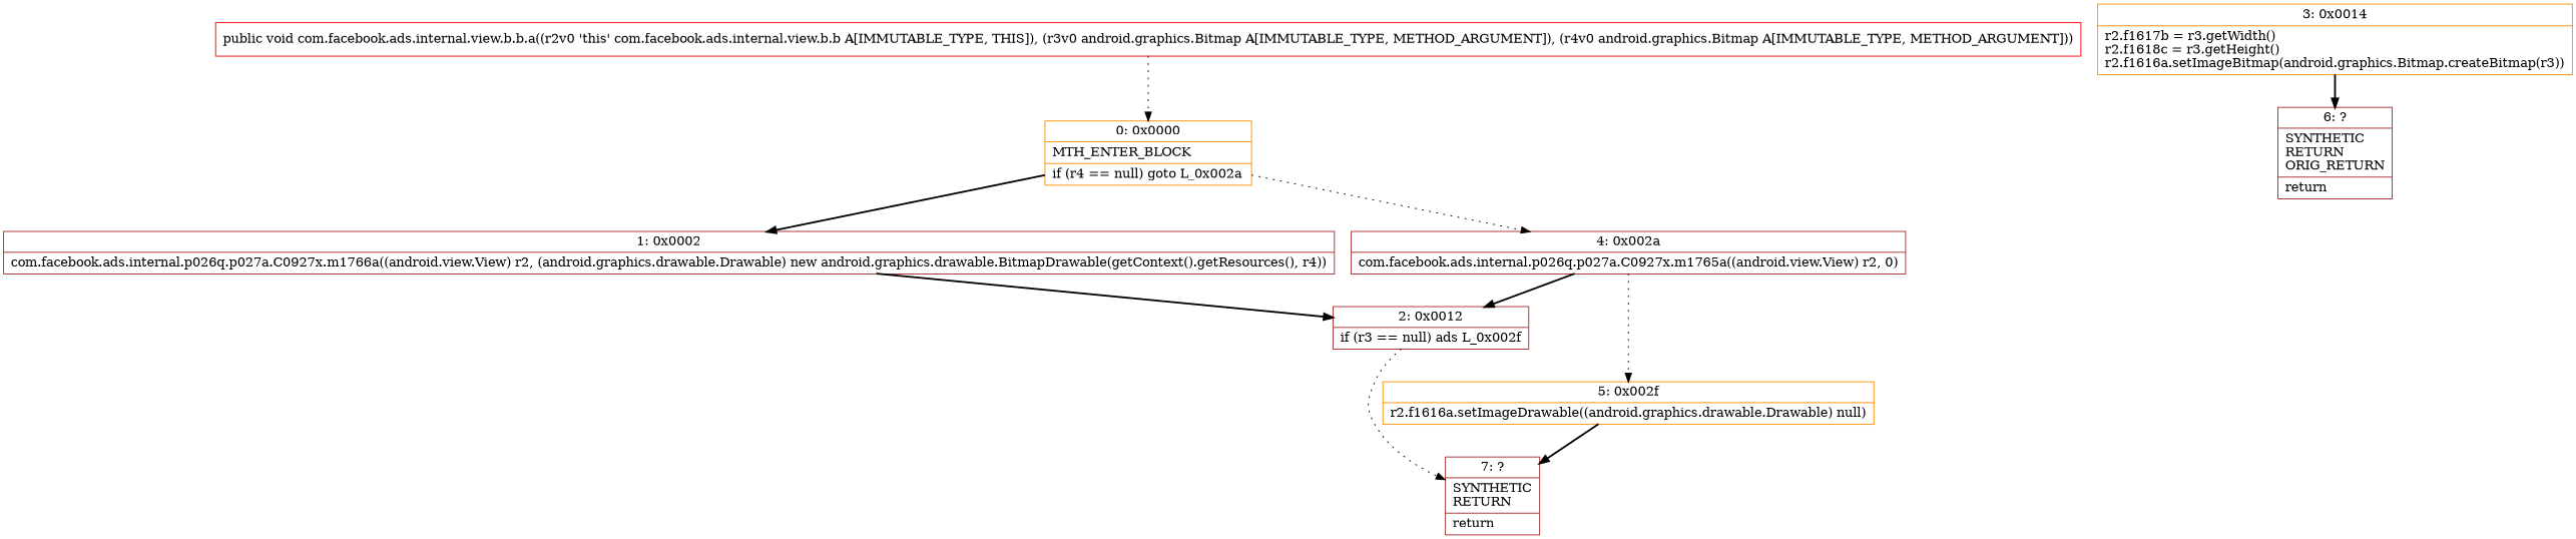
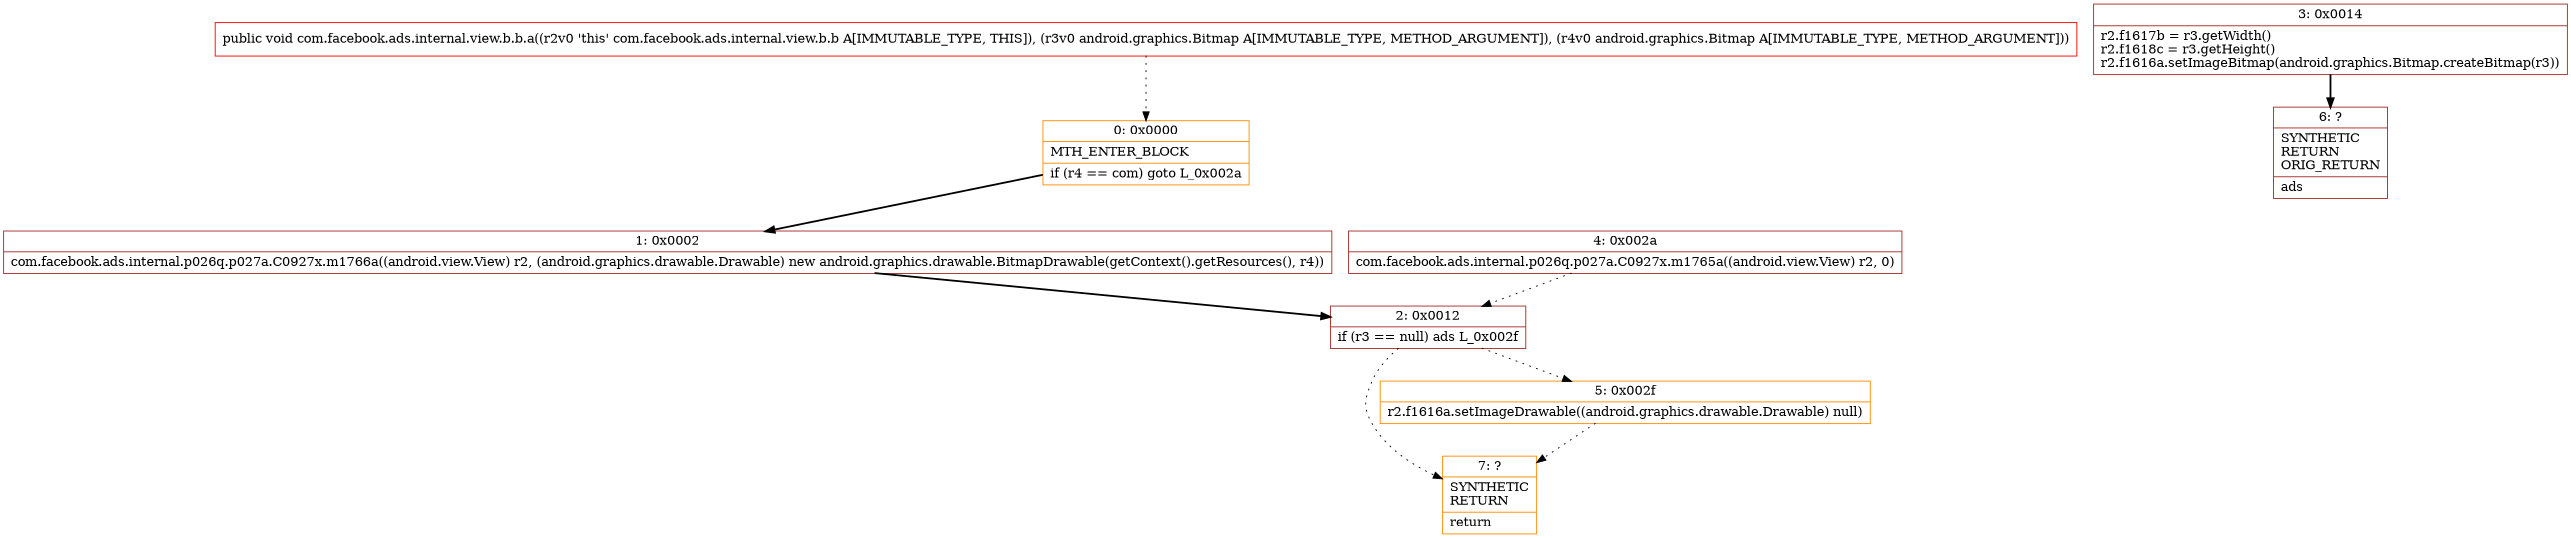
  digraph {
    node [color=brown shape=record]
    edge [style=bold]
-   n1 [color=darkorange label="{0\:\ 0x0000|MTH_ENTER_BLOCK\l|if (r4 == null) goto L_0x002a\l}"]
+   n1 [color=darkorange label="{0\:\ 0x0000|MTH_ENTER_BLOCK\l|if (r4 == com) goto L_0x002a\l}"]
    n2 [label="{1\:\ 0x0002|com.facebook.ads.internal.p026q.p027a.C0927x.m1766a((android.view.View) r2, (android.graphics.drawable.Drawable) new android.graphics.drawable.BitmapDrawable(getContext().getResources(), r4))\l}"]
    n3 [label="{4\:\ 0x002a|com.facebook.ads.internal.p026q.p027a.C0927x.m1765a((android.view.View) r2, 0)\l}"]
    n4 [label="{2\:\ 0x0012|if (r3 == null) ads L_0x002f\l}"]
    n5 [color=darkorange label="{5\:\ 0x002f|r2.f1616a.setImageDrawable((android.graphics.drawable.Drawable) null)\l}"]
-   n6 [label="{7\:\ ?|SYNTHETIC\lRETURN\l|return\l}"]
-   n7 [color=darkorange label="{3\:\ 0x0014|r2.f1617b = r3.getWidth()\lr2.f1618c = r3.getHeight()\lr2.f1616a.setImageBitmap(android.graphics.Bitmap.createBitmap(r3))\l}"]
-   n8 [label="{6\:\ ?|SYNTHETIC\lRETURN\lORIG_RETURN\l|return\l}"]
+   n6 [color=darkorange label="{7\:\ ?|SYNTHETIC\lRETURN\l|return\l}"]
+   n7 [label="{3\:\ 0x0014|r2.f1617b = r3.getWidth()\lr2.f1618c = r3.getHeight()\lr2.f1616a.setImageBitmap(android.graphics.Bitmap.createBitmap(r3))\l}"]
+   n8 [label="{6\:\ ?|SYNTHETIC\lRETURN\lORIG_RETURN\l|ads\l}"]
    n9 [color=red label="{public void com.facebook.ads.internal.view.b.b.a((r2v0 'this' com.facebook.ads.internal.view.b.b A[IMMUTABLE_TYPE, THIS]), (r3v0 android.graphics.Bitmap A[IMMUTABLE_TYPE, METHOD_ARGUMENT]), (r4v0 android.graphics.Bitmap A[IMMUTABLE_TYPE, METHOD_ARGUMENT])) }"]
    n1 -> n2
-   n1 -> n3 [style=dotted]
    n2 -> n4
-   n3 -> n4
-   n3 -> n5 [style=dotted]
+   n3 -> n4 [style=dotted]
+   n4 -> n5 [style=dotted]
    n4 -> n6 [style=dotted]
-   n5 -> n6
+   n5 -> n6 [style=dotted]
    n7 -> n8
    n9 -> n1 [style=dotted]
  }
